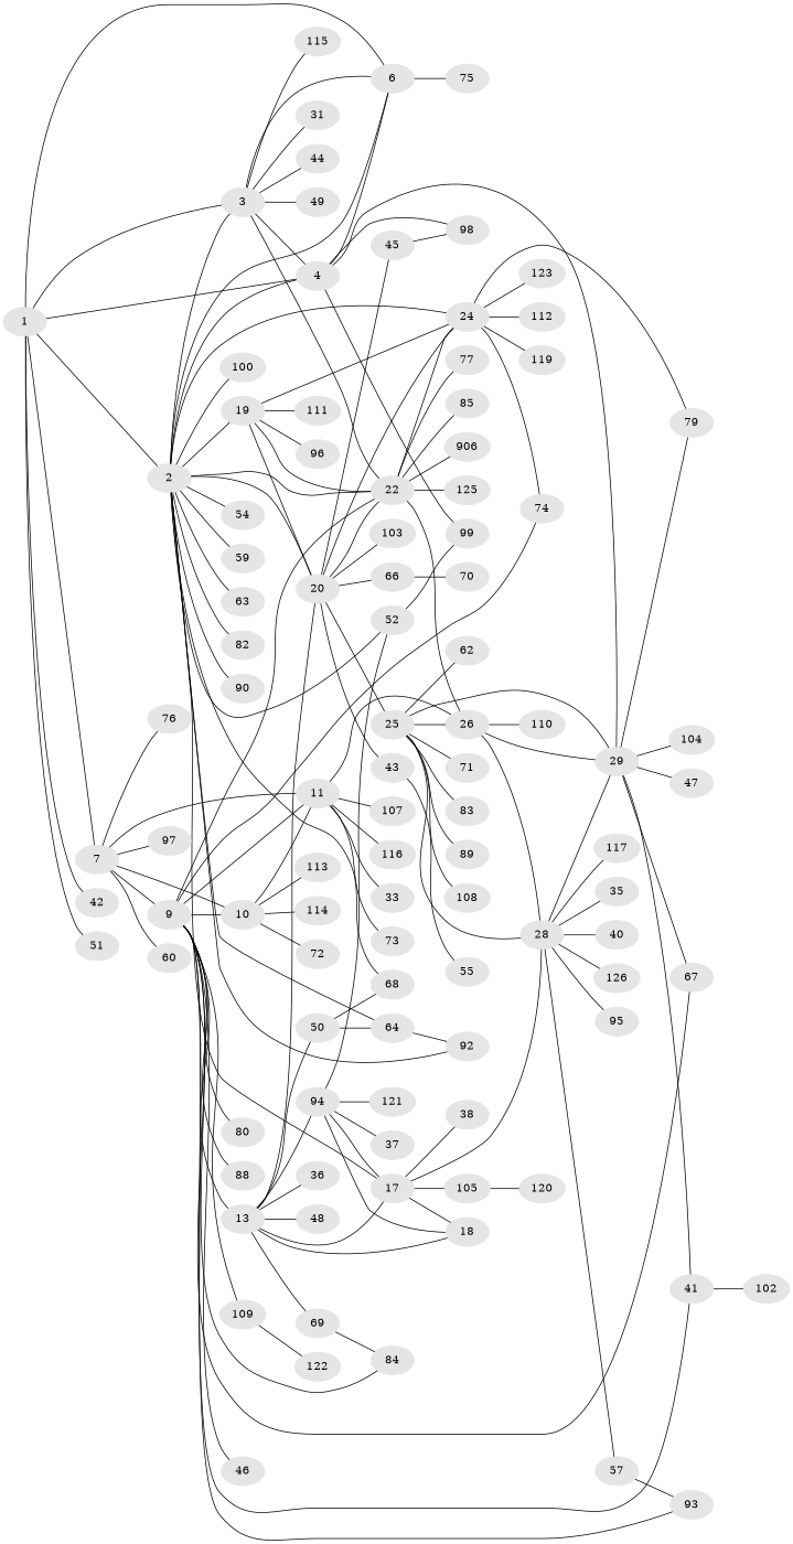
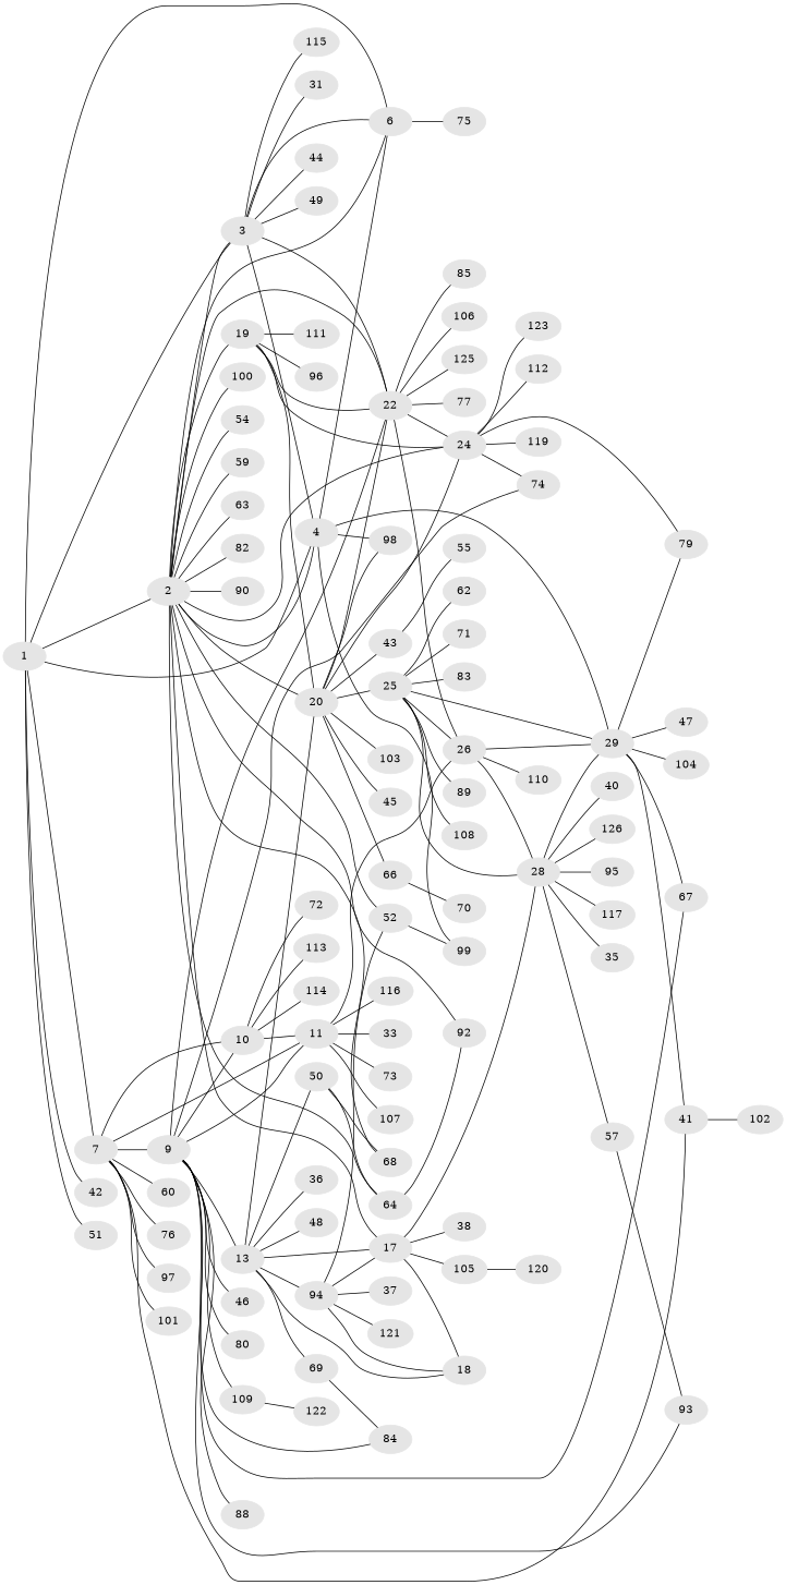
  graph {
    rankdir=LR
    node [color=gray90 style=filled]
    1 [super="+118"]
    2 [super="+21"]
    3 [super="+5"]
    4 [super="+39"]
    6 [super="+65"]
    7 [super="+8"]
    42
    51
    17 [super="+34"]
    19 [super="+32"]
    20 [super="+23"]
    22 [super="+53"]
    24 [super="+56"]
    52 [super="+58"]
    54
    59
    63
    64 [super="+127"]
    68
    82
    90
    92
    100
    31
    44 [super="+81"]
    49
    115
    29 [super="+86"]
    99
    98
    75
    9 [super="+12"]
    10 [super="+91"]
    11
    60
    76
    97
+   101
    18
    28 [super="+30"]
    38
    105
    96
    111
    25 [super="+27"]
    43 [super="+94"]
    45
    66
    103
    26 [super="+87"]
    77
    85
-   106 [label=906]
+   106
    125
    74
    79
    112
    119
    123
    41
    67
    47
    104
    13 [super="+16"]
    46
    80
    84
    88
    93
    109
    72
    113 [super="+128"]
    114
    33
    73
    107
    116
    n78 [label=94 super="+15"]
    36 [super="+124"]
    48
    50 [super="+61"]
    69
    102
    122
    110
    37
    121
    35
    40 [super="+78"]
    57
    95
    117
    126
    120
    62
    71
    83
    89
    108
    55
    70
    1 -- 2
    1 -- 3 [weight=2]
    1 -- 4
    1 -- 6
    1 -- 7
    1 -- 42
    1 -- 51
    2 -- 3 [weight=2]
    2 -- 4
    2 -- 6
    2 -- 17
    2 -- 19
    2 -- 20 [weight=2]
    2 -- 22
    2 -- 24
    2 -- 52
    2 -- 54
    2 -- 59
    2 -- 63
    2 -- 64
    2 -- 68
    2 -- 82
    2 -- 90
    2 -- 92
    2 -- 100
    3 -- 4 [weight=2]
    3 -- 6 [weight=2]
    3 -- 22
    3 -- 31
    3 -- 44
    3 -- 49
    3 -- 115
    4 -- 6
    4 -- 29
    4 -- 99
    4 -- 98
    6 -- 75
    7 -- 9 [weight=4]
    7 -- 10 [weight=2]
    7 -- 11 [weight=2]
    7 -- 60
    7 -- 76
    7 -- 97
+   7 -- 101
    17 -- 18
    17 -- 28
    17 -- 38
    17 -- 105
    19 -- 20 [weight=2]
    19 -- 22
    19 -- 24
    19 -- 96
    19 -- 111
    20 -- 22 [weight=2]
    20 -- 24 [weight=2]
-   45 -- 98
+   20 -- 98
    20 -- 25
    20 -- 43
    20 -- 45
    20 -- 66
    20 -- 103
    22 -- 24
    22 -- 26
    22 -- 77
    22 -- 85
    22 -- 106
    22 -- 125
    24 -- 74
    24 -- 79
    24 -- 112
    24 -- 119
    24 -- 123
    52 -- 99
    64 -- 92
    29 -- 79
    29 -- 41
    29 -- 67
    29 -- 47
    29 -- 104
    9 -- 22
    9 -- 10 [weight=2]
    9 -- 11 [weight=2]
    9 -- 74
-   9 -- 41
+   7 -- 41
    9 -- 67
    9 -- 13
    9 -- 46
    9 -- 80
    9 -- 84
    9 -- 88
    9 -- 93
    9 -- 109
    10 -- 11
    10 -- 72
    10 -- 113
    10 -- 114
    11 -- 26
    11 -- 33
    11 -- 73
    11 -- 107
    11 -- 116
    28 -- 29 [weight=2]
    28 -- 35
    28 -- 40
    28 -- 57
    28 -- 95
    28 -- 117
    28 -- 126
    105 -- 120
    25 -- 29 [weight=2]
    25 -- 28 [weight=4]
    25 -- 26 [weight=2]
    25 -- 62
    25 -- 71
    25 -- 83
    25 -- 89
    25 -- 108
    43 -- 55
    66 -- 70
    26 -- 29
    26 -- 28 [weight=2]
    26 -- 110
    41 -- 102
    13 -- 17 [weight=2]
    13 -- 20
    13 -- 18 [weight=2]
    13 -- n78 [weight=4]
    13 -- 36
    13 -- 48
    13 -- 50
    13 -- 69
    109 -- 122
    n78 -- 17 [weight=2]
    n78 -- 52
    n78 -- 18 [weight=2]
    n78 -- 37
    n78 -- 121
    50 -- 64
    50 -- 68
    69 -- 84
    57 -- 93
  }
